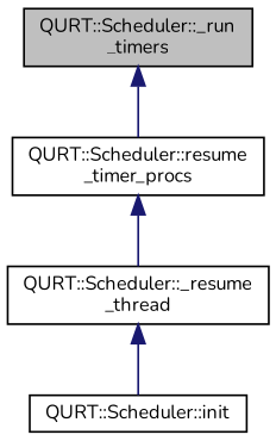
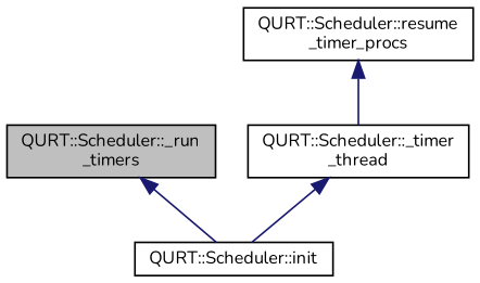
  digraph {
    fontname=Nunito
    rankdir=TB
    node [color=black fillcolor=white fontname=Nunito fontsize=10 shape=record style=filled]
    edge [color=midnightblue dir=back fontname=Nunito fontsize=10 labelfontname=Helvetica labelfontsize=10 style=solid]
    n1 [fillcolor=grey75 fontcolor=black height=0.2 label="QURT::Scheduler::_run\l_timers" width=0.4]
    n2 [height=0.2 label="QURT::Scheduler::resume\l_timer_procs" width=0.4]
-   n3 [height=0.2 label="QURT::Scheduler::_resume\l_thread" width=0.4]
+   n3 [height=0.2 label="QURT::Scheduler::_timer\l_thread" width=0.4]
    n4 [height=0.2 label="QURT::Scheduler::init" width=0.4]
-   n1 -> n2
+   n1 -> n4
    n2 -> n3
    n3 -> n4
  }
